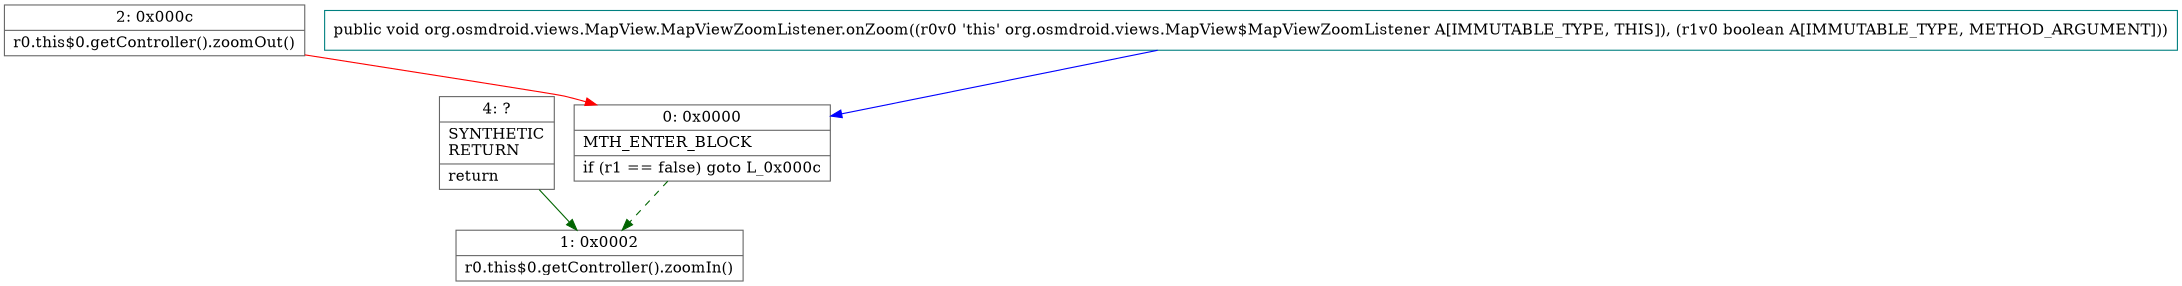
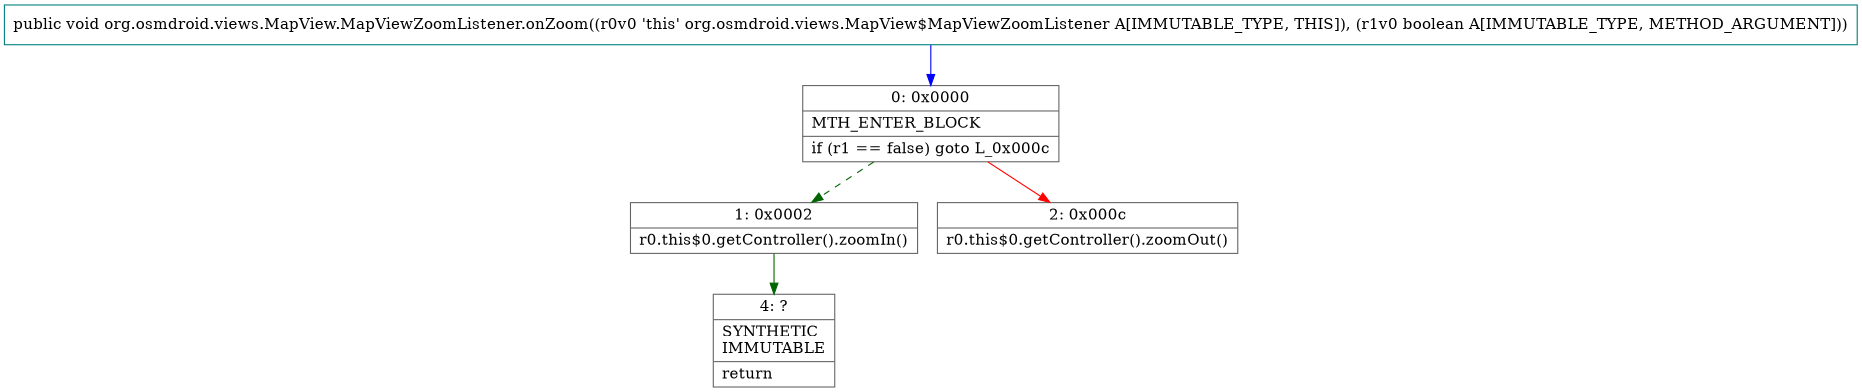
  digraph {
    node [color=gray40 shape=record]
    edge [color=darkgreen]
    n1 [label="{0\:\ 0x0000|MTH_ENTER_BLOCK\l|if (r1 == false) goto L_0x000c\l}"]
    n2 [label="{1\:\ 0x0002|r0.this$0.getController().zoomIn()\l}"]
    n3 [label="{2\:\ 0x000c|r0.this$0.getController().zoomOut()\l}"]
-   n4 [label="{4\:\ ?|SYNTHETIC\lRETURN\l|return\l}"]
+   n4 [label="{4\:\ ?|SYNTHETIC\lIMMUTABLE\l|return\l}"]
    n5 [color=teal label="{public void org.osmdroid.views.MapView.MapViewZoomListener.onZoom((r0v0 'this' org.osmdroid.views.MapView$MapViewZoomListener A[IMMUTABLE_TYPE, THIS]), (r1v0 boolean A[IMMUTABLE_TYPE, METHOD_ARGUMENT])) }"]
    n1 -> n2 [style=dashed]
-   n3 -> n1 [color=red]
-   n4 -> n2
+   n1 -> n3 [color=red]
+   n2 -> n4
    n5 -> n1 [color=blue]
  }
